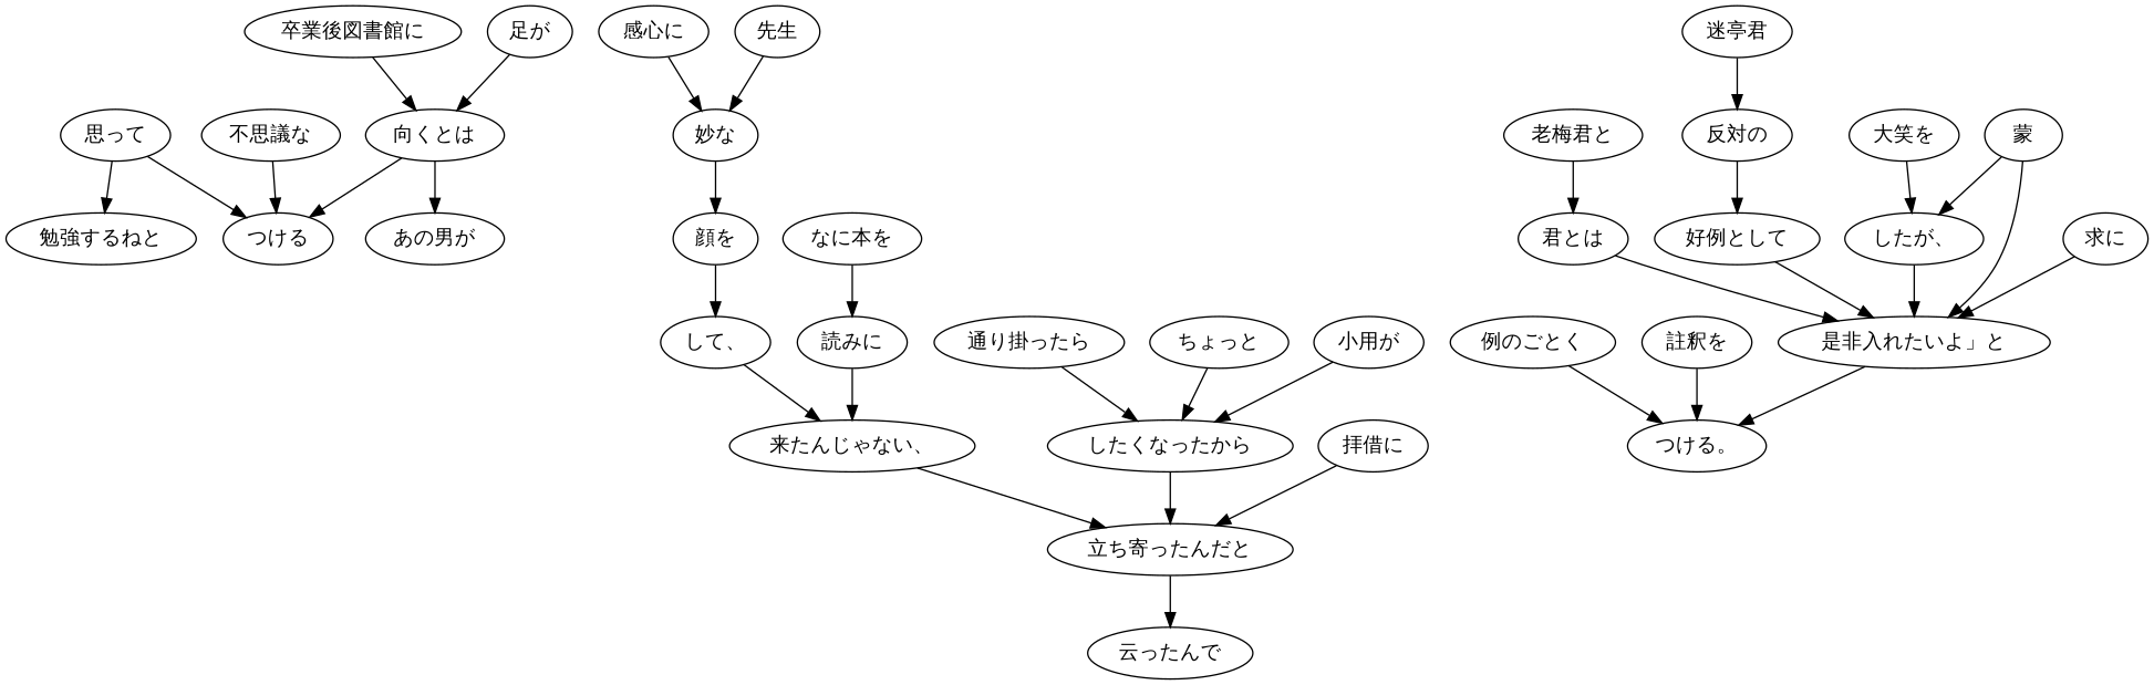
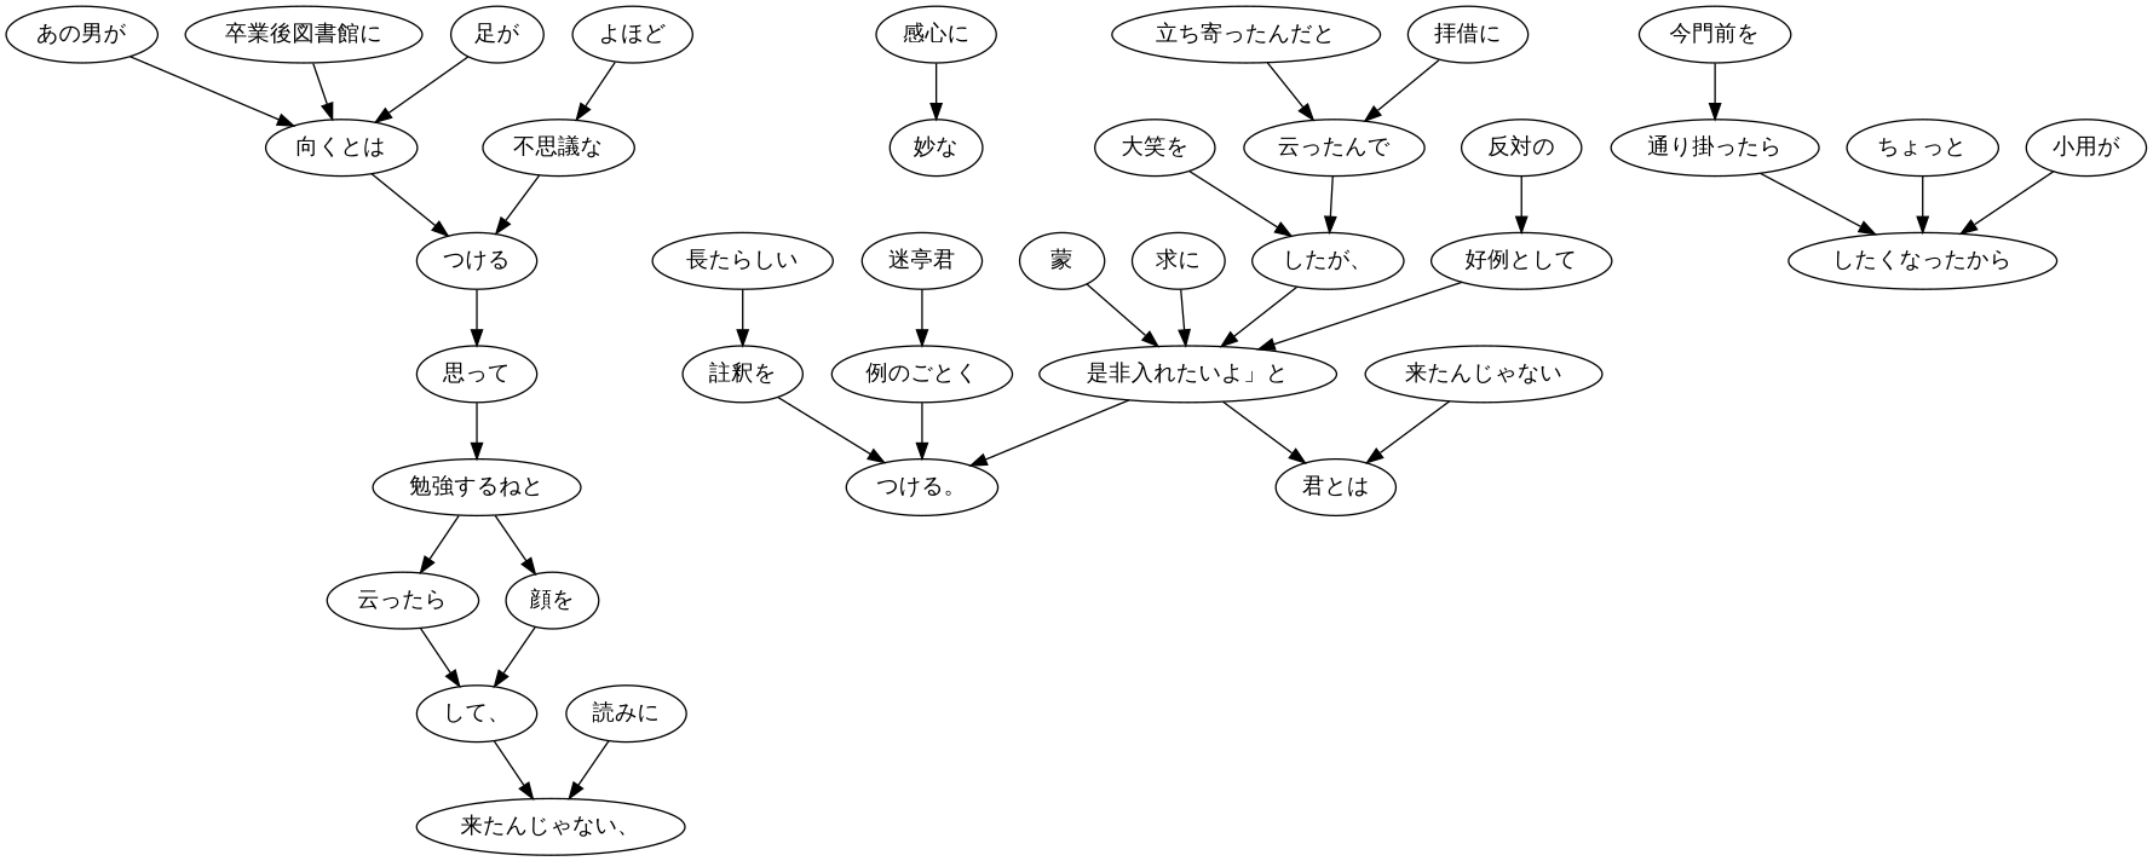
  digraph {
    n1 [label="あの男が"]
    n2 [label="向くとは"]
    n3 [label="つける"]
    n4 [label="卒業後図書館に"]
    n5 [label="足が"]
    n6 [label="思って"]
+   n7 [label="よほど"]
    n8 [label="不思議な"]
    n9 [label="勉強するねと"]
+   n10 [label="云ったら"]
    n11 [label="感心に"]
    n12 [label="妙な"]
    n13 [label="して、"]
    n14 [label="来たんじゃない、"]
-   n15 [label="先生"]
    n16 [label="顔を"]
    n17 [label="立ち寄ったんだと"]
-   n18 [label="なに本を"]
    n19 [label="読みに"]
    n20 [label="云ったんで"]
+   n21 [label="今門前を"]
    n22 [label="通り掛ったら"]
    n23 [label="したくなったから"]
    n24 [label="ちょっと"]
    n25 [label="小用が"]
    n26 [label="拝借に"]
    n27 [label="したが、"]
    n28 [label="是非入れたいよ」と"]
    n29 [label="大笑を"]
    n30 [label="つける。"]
-   n31 [label="老梅君と"]
+   n31 [label="来たんじゃない"]
    n32 [label="君とは"]
    n33 [label="反対の"]
    n34 [label="好例として"]
    n35 [label="蒙"]
    n36 [label="求に"]
    n37 [label="迷亭君"]
    n38 [label="例のごとく"]
+   n39 [label="長たらしい"]
    n40 [label="註釈を"]
-   n2 -> n1
+   n1 -> n2
    n2 -> n3
-   n6 -> n3
+   n3 -> n6
    n4 -> n2
    n5 -> n2
    n6 -> n9
+   n7 -> n8
    n8 -> n3
+   n9 -> n10
+   n10 -> n13
    n11 -> n12
-   n12 -> n16
+   n9 -> n16
    n13 -> n14
-   n14 -> n17
-   n15 -> n12
    n16 -> n13
    n17 -> n20
-   n18 -> n19
    n19 -> n14
-   n35 -> n27
+   n20 -> n27
+   n21 -> n22
    n22 -> n23
-   n23 -> n17
    n24 -> n23
    n25 -> n23
-   n26 -> n17
+   n26 -> n20
    n27 -> n28
    n28 -> n30
    n29 -> n27
    n31 -> n32
-   n32 -> n28
+   n28 -> n32
    n33 -> n34
    n34 -> n28
    n35 -> n28
    n36 -> n28
-   n37 -> n33
+   n37 -> n38
    n38 -> n30
+   n39 -> n40
    n40 -> n30
  }
